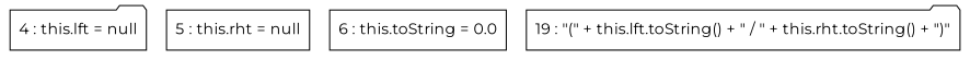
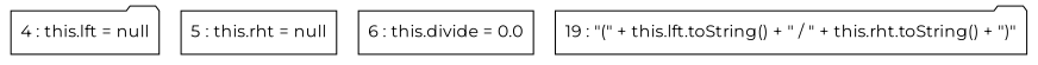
  digraph {
    fontname=Montserrat
    node [shape=folder fontname=Montserrat]
    "4 : this.lft = null"
    "5 : this.rht = null" [shape=box]
-   "6 : this.divide = 0.0" [shape=box label="6 : this.toString = 0.0"]
+   "6 : this.divide = 0.0" [shape=box]
    "19 : \"(\" + this.lft.toString() + \" / \" + this.rht.toString() + \")\""
  }
